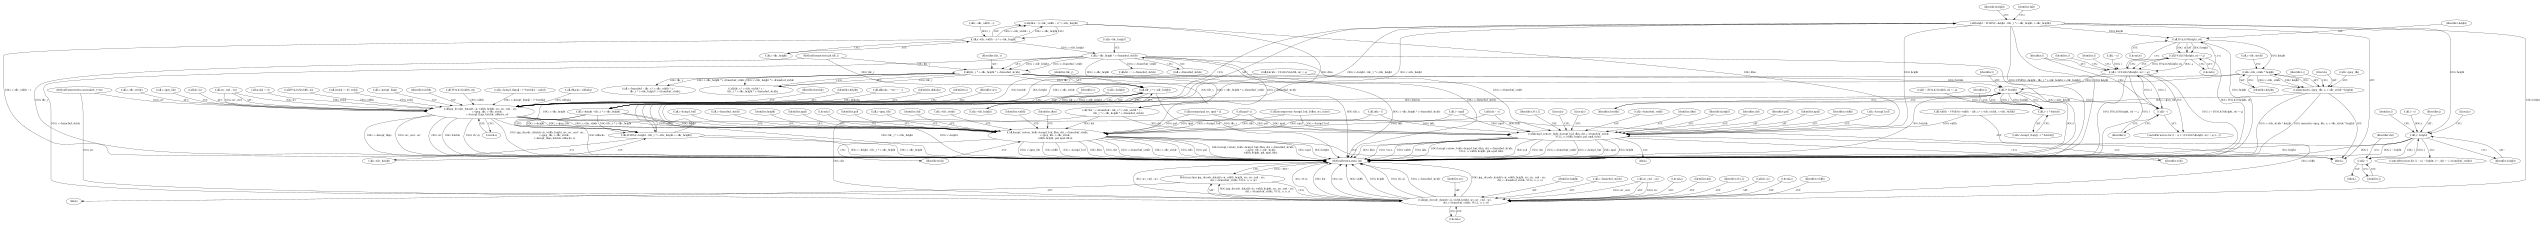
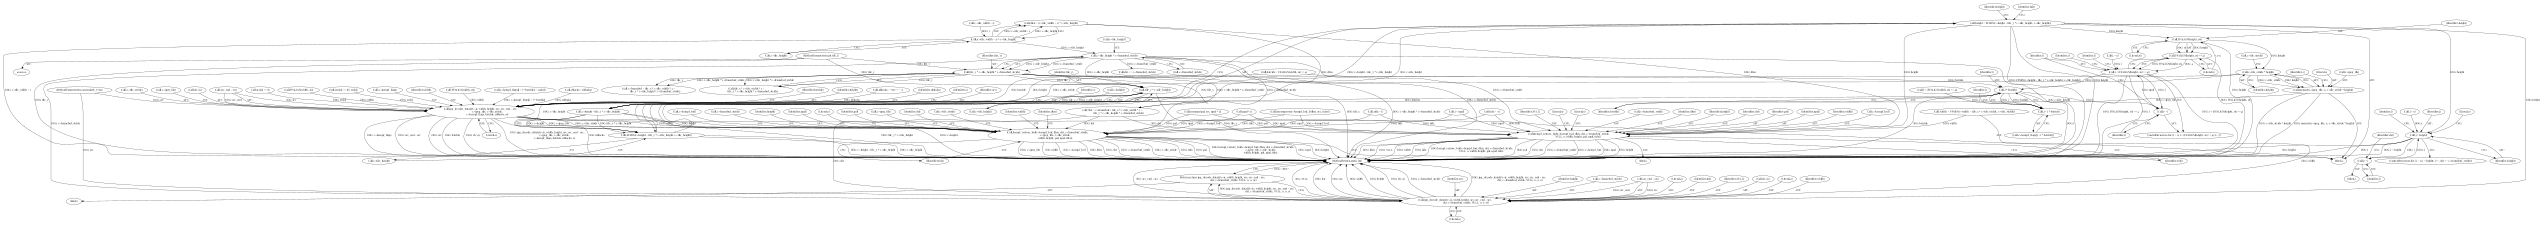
  digraph {
    fontname="Playfair Display"
    node [fontname="Playfair Display"]
    edge [fontname="Playfair Display"]
    n1 [label="(Call,height = FFMIN(c->height - tile_y * c->tile_height, c->tile_height))"]
    n2 [label="(Call,FFMIN(c->height - tile_y * c->tile_height, c->tile_height))"]
    n3 [label="(Call,j < height)"]
    n4 [label="(Call,jpg_decode_data(&c->jc, width, height, src, src_end - src,\n                               dst, c->framebuf_stride, NULL, 0, 0, 0))"]
    n5 [label="(Call,kempf_restore_buf(c->kempf_buf, dlen, dst, c->framebuf_stride,\n                          NULL, 0, width, height, pal, npal, tidx))"]
    n6 [label="(Call,FFALIGN(height, 16))"]
    n7 [label="(MethodReturn,static int)"]
    n8 [label="(Block,)"]
    n9 [label="(Call,c->tile_height)"]
    n10 [label="(Call,j++)"]
    n11 [label="(ControlStructure,for (j = 0; j < height; j++, dst += c->framebuf_stride))"]
    n12 [label="(Identifier,height)"]
    n13 [label="(Return,return jpg_decode_data(&c->jc, width, height, src, src_end - src,\n                               dst, c->framebuf_stride, NULL, 0, 0, 0);)"]
    n14 [label="(Literal,0)"]
    n15 [label="(Identifier,tidx)"]
    n16 [label="(Block,)"]
    n17 [label="(Call,FFALIGN(height, 16) >> 4)"]
    n18 [label="(Call,c->tile_stride * height)"]
    n19 [label="(Literal,16)"]
    n20 [label="(Call,c->height - tile_y * c->tile_height)"]
    n21 [label="(Call,tile_y * c->tile_height)"]
    n22 [label="(Call,c->tile_height)"]
    n23 [label="(Call,tile_y * c->tile_height * c->framebuf_stride)"]
    n24 [label="(Call,c->tile_height * c->framebuf_stride)"]
    n25 [label="(Call,c->framebuf + tile_x * c->tile_width * 3 +\n                   tile_y * c->tile_height * c->framebuf_stride)"]
    n26 [label="(Call,tile_x * c->tile_width * 3 +\n                   tile_y * c->tile_height * c->framebuf_stride)"]
    n27 [label="(Call,*dst = c->framebuf + tile_x * c->tile_width * 3 +\n                   tile_y * c->tile_height * c->framebuf_stride)"]
    n28 [label="(Call,kempf_restore_buf(c->kempf_buf, dlen, dst, c->framebuf_stride,\n                      c->jpeg_tile, c->tile_stride,\n                      width, height, pal, npal, tidx))"]
    n29 [label="(Call,dst += c->framebuf_stride)"]
    n30 [label="(Call,c->framebuf_stride)"]
    n31 [label="(MethodParameterIn,int tile_y)"]
+   1000100
    n33 [label="(Identifier,tidx)"]
    n34 [label="(Call,(c->tile_width + 1) * c->tile_height)"]
    n35 [label="(Call,c->tile_height)"]
    n36 [label="(Call,dlen = (c->tile_width + 1) * c->tile_height)"]
    n37 [label="(Block,)"]
    n38 [label="(Identifier,j)"]
    n39 [label="(Block,)"]
    n40 [label="(Call,i < (FFALIGN(height, 16) >> 4))"]
    n41 [label="(Literal,6)"]
    n42 [label="(Call,jpg_decode_data(&c->jc, width, height, src, src_end - src,\n                    c->jpeg_tile, c->tile_stride,\n                    c->kempf_flags, bstride, nblocks, 0))"]
    n43 [label="(Call,memset(c->jpeg_tile, 0, c->tile_stride * height))"]
    n44 [label="(Identifier,height)"]
    n45 [label="(Call,i++)"]
    n46 [label="(Call,i * bstride)"]
    n47 [label="(ControlStructure,for (i = 0; i < (FFALIGN(height, 16) >> 4); i++))"]
    n48 [label="(Identifier,i)"]
    n49 [label="(Call,j + i * bstride)"]
    n50 [label="(Identifier,bstride)"]
    n51 [label="(Call,c->kempf_flags[j + i * bstride])"]
    n52 [label="(Literal,0)"]
    n53 [label="(Call,cblocks > nblocks)"]
    n54 [label="(Identifier,i)"]
    n55 [label="(Identifier,c)"]
    n56 [label="(Identifier,pal)"]
    n57 [label="(Identifier,bstride)"]
    n58 [label="(Identifier,height)"]
    n59 [label="(Literal,0)"]
    n60 [label="(Identifier,npal)"]
    n61 [label="(Call,i = 9)"]
    n62 [label="(Identifier,src)"]
    n63 [label="(Identifier,pal)"]
    n64 [label="(Call,c->tile_width + 1)"]
    n65 [label="(Call,nblocks = *src++ + 1)"]
    n66 [label="(Literal,0)"]
    n67 [label="(Identifier,nblocks)"]
    n68 [label="(Call,c->jpeg_tile)"]
    n69 [label="(Call,c->tile_height)"]
    n70 [label="(Identifier,c)"]
    n71 [label="(Identifier,width)"]
    n72 [label="(Identifier,src)"]
    n73 [label="(Identifier,height)"]
    n74 [label="(Call,c->jpeg_tile)"]
    n75 [label="(Call,width  = FFMIN(c->width  - tile_x * c->tile_width,  c->tile_width))"]
    n76 [label="(Identifier,dst)"]
    n77 [label="(Call,tidx = i)"]
    n78 [label="(Call,c->kempf_buf)"]
    n79 [label="(Identifier,c)"]
    n80 [label="(Call,c->tile_stride)"]
    n81 [label="(Identifier,height)"]
    n82 [label="(Call,c->tile_stride)"]
    n83 [label="(Identifier,NULL)"]
    n84 [label="(Literal,0)"]
    n85 [label="(Call,c->jpeg_tile)"]
    n86 [label="(Call,&c->jc)"]
    n87 [label="(Literal,0)"]
    n88 [label="(Call,c->framebuf_stride)"]
    n89 [label="(Identifier,hdr)"]
    n90 [label="(Call,i < npal)"]
    n91 [label="(Identifier,i)"]
    n92 [label="(Identifier,width)"]
    n93 [label="(Call,c->height)"]
    n94 [label="(Call,src_end - src)"]
    n95 [label="(Call,src[0] << 8)"]
    n96 [label="(Call,c->framebuf_stride)"]
    n97 [label="(Call,src_end - src)"]
    n98 [label="(Identifier,dlen)"]
    n99 [label="(Call,bstride = FFALIGN(width, 16) >> 4)"]
    n100 [label="(Identifier,dst)"]
    n101 [label="(Identifier,c)"]
    n102 [label="(Identifier,dlen)"]
    n103 [label="(Call,tidx = -1)"]
    n104 [label="(Call,j = 0)"]
    n105 [label="(Call,memcpy(pal, src, npal * 3))"]
    n106 [label="(Call,FFALIGN(width, 16))"]
    n107 [label="(Literal,0)"]
    n108 [label="(Identifier,j)"]
    n109 [label="(Call,(src[0] << 8) | src[1])"]
    n110 [label="(Identifier,dst)"]
    n111 [label="(Call,c->tile_stride)"]
    n112 [label="(Identifier,height)"]
    n113 [label="(Identifier,j)"]
    n114 [label="(Call,c->kempf_flags)"]
    n115 [label="(Identifier,width)"]
    n116 [label="(MethodParameterIn,const uint8_t *src)"]
    n117 [label="(Call,c->kempf_buf)"]
    n118 [label="(Identifier,NULL)"]
    n119 [label="(Identifier,tile_y)"]
    n120 [label="(Call,c->framebuf_stride)"]
    n121 [label="(Call,FFALIGN(width, 16))"]
    n122 [label="(Call,&c->jc)"]
    n123 [label="(Call,j < (FFALIGN(width, 16) >> 4))"]
    n124 [label="(Literal,0)"]
    n125 [label="(Identifier,tile_y)"]
    n126 [label="(Call,npal * 3)"]
    n127 [label="(Identifier,dst)"]
    n128 [label="(Call,uncompress(c->kempf_buf, &dlen, src, zsize))"]
    n129 [label="(Identifier,height)"]
    n130 [label="(Call,c->kempf_flags[j + i * bstride] = coded)"]
    n131 [label="(Identifier,width)"]
    n132 [label="(Identifier,height)"]
    n133 [label="(Identifier,j)"]
    n134 [label="(Identifier,npal)"]
    n135 [label="(Identifier,i)"]
    n136 [label="(Literal,0)"]
    n1 -> n2 [label="CFG: "]
    n1 -> n3 [label="DDG: height"]
    n1 -> n4 [label="DDG: height"]
    n1 -> n5 [label="DDG: height"]
    n1 -> n6 [label="DDG: height"]
    n1 -> n7 [label="DDG: FFMIN(c->height - tile_y * c->tile_height, c->tile_height)"]
    n1 -> n7 [label="DDG: height"]
    n1 -> n8 [label="AST: "]
    n2 -> n1 [label="AST: "]
    n2 -> n1 [label="DDG: c->height - tile_y * c->tile_height"]
    n2 -> n1 [label="DDG: c->tile_height"]
    n2 -> n7 [label="DDG: c->height - tile_y * c->tile_height"]
    n2 -> n7 [label="DDG: c->tile_height"]
    n2 -> n9 [label="CFG: "]
    n3 -> n7 [label="DDG: height"]
    n3 -> n7 [label="DDG: j"]
    n3 -> n7 [label="DDG: j < height"]
    n3 -> n10 [label="DDG: j"]
    n3 -> n11 [label="AST: "]
    n3 -> n12 [label="CFG: "]
    n4 -> n7 [label="DDG: NULL"]
    n4 -> n7 [label="DDG: dst"]
    n4 -> n7 [label="DDG: src"]
    n4 -> n7 [label="DDG: width"]
    n4 -> n7 [label="DDG: height"]
    n4 -> n7 [label="DDG: &c->jc"]
    n4 -> n7 [label="DDG: c->framebuf_stride"]
    n4 -> n7 [label="DDG: jpg_decode_data(&c->jc, width, height, src, src_end - src,\n                               dst, c->framebuf_stride, NULL, 0, 0, 0)"]
    n4 -> n7 [label="DDG: src_end - src"]
    n4 -> n13 [label="AST: "]
    n4 -> n13 [label="DDG: jpg_decode_data(&c->jc, width, height, src, src_end - src,\n                               dst, c->framebuf_stride, NULL, 0, 0, 0)"]
    n4 -> n14 [label="CFG: "]
    n5 -> n7 [label="DDG: dst"]
    n5 -> n7 [label="DDG: c->framebuf_stride"]
    n5 -> n7 [label="DDG: c->kempf_buf"]
    n5 -> n7 [label="DDG: npal"]
    n5 -> n7 [label="DDG: height"]
    n5 -> n7 [label="DDG: dlen"]
    n5 -> n7 [label="DDG: NULL"]
    n5 -> n7 [label="DDG: width"]
    n5 -> n7 [label="DDG: tidx"]
    n5 -> n7 [label="DDG: kempf_restore_buf(c->kempf_buf, dlen, dst, c->framebuf_stride,\n                          NULL, 0, width, height, pal, npal, tidx)"]
    n5 -> n7 [label="DDG: pal"]
    n5 -> n15 [label="CFG: "]
    n5 -> n16 [label="AST: "]
    n6 -> n7 [label="DDG: height"]
    n6 -> n17 [label="AST: "]
    n6 -> n17 [label="DDG: height"]
    n6 -> n17 [label="DDG: 16"]
    n6 -> n18 [label="DDG: height"]
-   n6 -> n40 [label="CFG: "]
+   n6 -> n19 [label="CFG: "]
    n7 -> n13 [label="CFG: "]
    n9 -> n2 [label="AST: "]
    n10 -> n3 [label="DDG: j"]
    n10 -> n37 [label="AST: "]
    n10 -> n38 [label="CFG: "]
    n12 -> n3 [label="AST: "]
    n13 -> n4 [label="CFG: "]
    n13 -> n7 [label="DDG: <RET>"]
    n13 -> n39 [label="AST: "]
    n14 -> n4 [label="AST: "]
    n15 -> n5 [label="AST: "]
    n17 -> n7 [label="DDG: FFALIGN(height, 16)"]
    n17 -> n40 [label="AST: "]
    n17 -> n40 [label="DDG: FFALIGN(height, 16)"]
    n17 -> n40 [label="DDG: 4"]
    n17 -> n41 [label="CFG: "]
    n18 -> n42 [label="DDG: height"]
    n18 -> n42 [label="DDG: c->tile_stride"]
    n18 -> n43 [label="AST: "]
    n18 -> n43 [label="DDG: c->tile_stride"]
    n18 -> n43 [label="DDG: height"]
    n18 -> n44 [label="CFG: "]
    n19 -> n6 [label="AST: "]
    n20 -> n2 [label="AST: "]
    n20 -> n2 [label="DDG: c->height"]
    n20 -> n2 [label="DDG: tile_y * c->tile_height"]
    n20 -> n7 [label="DDG: tile_y * c->tile_height"]
    n20 -> n7 [label="DDG: c->height"]
    n20 -> n21 [label="CFG: "]
    n21 -> n2 [label="DDG: c->tile_height"]
    n21 -> n7 [label="DDG: tile_y"]
    n21 -> n20 [label="AST: "]
    n21 -> n20 [label="DDG: tile_y"]
    n21 -> n20 [label="DDG: c->tile_height"]
    n21 -> n22 [label="CFG: "]
    n22 -> n21 [label="AST: "]
    n23 -> n7 [label="DDG: c->tile_height * c->framebuf_stride"]
    n23 -> n7 [label="DDG: tile_y"]
    n23 -> n21 [label="DDG: tile_y"]
+   n23 -> n24 [label="CFG: "]
    n23 -> n25 [label="DDG: tile_y"]
    n23 -> n25 [label="DDG: c->tile_height * c->framebuf_stride"]
    n23 -> n26 [label="AST: "]
    n23 -> n26 [label="DDG: tile_y"]
    n23 -> n26 [label="DDG: c->tile_height * c->framebuf_stride"]
    n23 -> n27 [label="DDG: tile_y"]
    n23 -> n27 [label="DDG: c->tile_height * c->framebuf_stride"]
    n24 -> n4 [label="DDG: c->framebuf_stride"]
    n24 -> n5 [label="DDG: c->framebuf_stride"]
    n24 -> n7 [label="DDG: c->framebuf_stride"]
    n24 -> n7 [label="DDG: c->tile_height"]
    n24 -> n21 [label="DDG: c->tile_height"]
    n24 -> n23 [label="AST: "]
    n24 -> n23 [label="DDG: c->tile_height"]
    n24 -> n23 [label="DDG: c->framebuf_stride"]
    n24 -> n28 [label="DDG: c->framebuf_stride"]
    n24 -> n29 [label="DDG: c->framebuf_stride"]
    n24 -> n30 [label="CFG: "]
    n26 -> n23 [label="CFG: "]
    n27 -> n4 [label="DDG: dst"]
    n27 -> n5 [label="DDG: dst"]
    n27 -> n28 [label="DDG: dst"]
    n28 -> n7 [label="DDG: kempf_restore_buf(c->kempf_buf, dlen, dst, c->framebuf_stride,\n                      c->jpeg_tile, c->tile_stride,\n                      width, height, pal, npal, tidx)"]
    n28 -> n7 [label="DDG: npal"]
    n28 -> n7 [label="DDG: height"]
    n28 -> n7 [label="DDG: c->jpeg_tile"]
    n28 -> n7 [label="DDG: width"]
    n28 -> n7 [label="DDG: c->kempf_buf"]
    n28 -> n7 [label="DDG: dlen"]
    n28 -> n7 [label="DDG: dst"]
    n28 -> n7 [label="DDG: c->framebuf_stride"]
    n28 -> n7 [label="DDG: c->tile_stride"]
    n28 -> n7 [label="DDG: tidx"]
    n28 -> n7 [label="DDG: pal"]
    n28 -> n8 [label="AST: "]
    n28 -> n33 [label="CFG: "]
    n30 -> n24 [label="AST: "]
    n31 -> n7 [label="DDG: tile_y"]
    n31 -> n21 [label="DDG: tile_y"]
    n31 -> n23 [label="DDG: tile_y"]
+   n31 -> 1000100 [label="AST: "]
    n33 -> n28 [label="AST: "]
    n34 -> n7 [label="DDG: c->tile_width + 1"]
    n34 -> n24 [label="DDG: c->tile_height"]
    n34 -> n35 [label="CFG: "]
    n34 -> n36 [label="AST: "]
    n34 -> n36 [label="DDG: c->tile_width + 1"]
    n34 -> n36 [label="DDG: c->tile_height"]
    n35 -> n34 [label="AST: "]
    n36 -> n5 [label="DDG: dlen"]
    n36 -> n28 [label="DDG: dlen"]
    n36 -> n34 [label="CFG: "]
    n38 -> n10 [label="AST: "]
    n40 -> n7 [label="DDG: FFALIGN(height, 16) >> 4"]
    n40 -> n7 [label="DDG: i"]
    n40 -> n7 [label="DDG: i < (FFALIGN(height, 16) >> 4)"]
    n40 -> n17 [label="CFG: "]
    n40 -> n45 [label="DDG: i"]
    n40 -> n46 [label="DDG: i"]
    n40 -> n47 [label="AST: "]
    n41 -> n6 [label="CFG: "]
    n41 -> n17 [label="AST: "]
    n42 -> n7 [label="DDG: bstride"]
    n42 -> n7 [label="DDG: &c->jc"]
    n42 -> n7 [label="DDG: jpg_decode_data(&c->jc, width, height, src, src_end - src,\n                    c->jpeg_tile, c->tile_stride,\n                    c->kempf_flags, bstride, nblocks, 0)"]
    n42 -> n7 [label="DDG: nblocks"]
    n42 -> n7 [label="DDG: c->kempf_flags"]
    n42 -> n7 [label="DDG: src_end - src"]
    n42 -> n7 [label="DDG: src"]
    n42 -> n8 [label="AST: "]
    n42 -> n28 [label="DDG: c->jpeg_tile"]
    n42 -> n28 [label="DDG: c->tile_stride"]
    n42 -> n28 [label="DDG: width"]
    n42 -> n28 [label="DDG: height"]
    n42 -> n52 [label="CFG: "]
    n43 -> n7 [label="DDG: c->tile_stride * height"]
    n43 -> n7 [label="DDG: memset(c->jpeg_tile, 0, c->tile_stride * height)"]
    n43 -> n8 [label="AST: "]
    n43 -> n18 [label="CFG: "]
    n43 -> n42 [label="DDG: c->jpeg_tile"]
    n44 -> n18 [label="AST: "]
-   n45 -> n40 [label="DDG: i"]
+   n45 -> n40 [label="DDG: npal"]
    n45 -> n47 [label="AST: "]
    n45 -> n48 [label="CFG: "]
    n46 -> n7 [label="DDG: bstride"]
    n46 -> n7 [label="DDG: i"]
    n46 -> n42 [label="DDG: bstride"]
    n46 -> n45 [label="DDG: i"]
    n46 -> n49 [label="AST: "]
    n46 -> n49 [label="DDG: i"]
    n46 -> n49 [label="DDG: bstride"]
    n46 -> n50 [label="CFG: "]
    n48 -> n45 [label="AST: "]
    n49 -> n46 [label="CFG: "]
    n49 -> n51 [label="AST: "]
    n50 -> n46 [label="AST: "]
    n51 -> n49 [label="CFG: "]
    n52 -> n42 [label="AST: "]
    n53 -> n42 [label="DDG: nblocks"]
    n54 -> n46 [label="AST: "]
    n55 -> n43 [label="CFG: "]
    n56 -> n5 [label="AST: "]
    n57 -> n42 [label="AST: "]
    n58 -> n42 [label="AST: "]
    n59 -> n3 [label="CFG: "]
    n60 -> n5 [label="AST: "]
    n61 -> n40 [label="DDG: i"]
    n62 -> n4 [label="AST: "]
    n63 -> n28 [label="AST: "]
    n64 -> n34 [label="DDG: j"]
    n65 -> n42 [label="DDG: nblocks"]
    n66 -> n43 [label="AST: "]
    n67 -> n42 [label="AST: "]
    n68 -> n43 [label="AST: "]
    n69 -> n24 [label="AST: "]
    n70 -> n42 [label="CFG: "]
    n71 -> n5 [label="AST: "]
    n72 -> n42 [label="AST: "]
    n73 -> n1 [label="AST: "]
    n74 -> n28 [label="AST: "]
    n75 -> n4 [label="DDG: width"]
    n75 -> n5 [label="DDG: width"]
    n76 -> n28 [label="AST: "]
    n77 -> n5 [label="DDG: tidx"]
    n77 -> n28 [label="DDG: tidx"]
    n78 -> n5 [label="AST: "]
    n79 -> n40 [label="CFG: "]
    n80 -> n42 [label="AST: "]
    n81 -> n4 [label="AST: "]
    n82 -> n28 [label="AST: "]
    n83 -> n5 [label="AST: "]
    n84 -> n5 [label="CFG: "]
    n85 -> n42 [label="AST: "]
    n86 -> n42 [label="AST: "]
    n87 -> n5 [label="AST: "]
    n88 -> n4 [label="AST: "]
    n89 -> n1 [label="CFG: "]
    n90 -> n5 [label="DDG: npal"]
    n90 -> n28 [label="DDG: npal"]
    n91 -> n3 [label="CFG: "]
    n92 -> n28 [label="AST: "]
    n93 -> n20 [label="AST: "]
    n94 -> n42 [label="AST: "]
    n94 -> n42 [label="DDG: src"]
    n94 -> n42 [label="DDG: src_end"]
    n95 -> n42 [label="DDG: src[0]"]
    n96 -> n5 [label="AST: "]
    n97 -> n4 [label="AST: "]
    n97 -> n4 [label="DDG: src"]
    n97 -> n4 [label="DDG: src_end"]
    n98 -> n28 [label="AST: "]
    n99 -> n42 [label="DDG: bstride"]
    n99 -> n46 [label="DDG: bstride"]
    n100 -> n10 [label="CFG: "]
    n101 -> n20 [label="CFG: "]
    n102 -> n5 [label="AST: "]
    n103 -> n5 [label="DDG: tidx"]
    n103 -> n28 [label="DDG: tidx"]
    n104 -> n3 [label="DDG: j"]
    n105 -> n5 [label="DDG: pal"]
    n105 -> n28 [label="DDG: pal"]
    n106 -> n42 [label="DDG: width"]
    n107 -> n4 [label="AST: "]
    n108 -> n40 [label="CFG: "]
    n109 -> n42 [label="DDG: src[1]"]
    n110 -> n4 [label="AST: "]
    n111 -> n18 [label="AST: "]
    n112 -> n5 [label="AST: "]
    n113 -> n3 [label="AST: "]
    n114 -> n42 [label="AST: "]
    n115 -> n42 [label="AST: "]
    n116 -> n4 [label="DDG: src"]
    n116 -> n42 [label="DDG: src"]
    n117 -> n28 [label="AST: "]
    n118 -> n4 [label="AST: "]
    n119 -> n23 [label="AST: "]
    n120 -> n28 [label="AST: "]
    n121 -> n42 [label="DDG: width"]
    n122 -> n4 [label="AST: "]
    n123 -> n49 [label="DDG: j"]
    n124 -> n4 [label="AST: "]
    n125 -> n21 [label="AST: "]
    n126 -> n5 [label="DDG: npal"]
    n126 -> n28 [label="DDG: npal"]
    n127 -> n5 [label="AST: "]
    n128 -> n5 [label="DDG: c->kempf_buf"]
    n128 -> n28 [label="DDG: c->kempf_buf"]
    n129 -> n6 [label="AST: "]
    n130 -> n42 [label="DDG: c->kempf_flags[j + i * bstride]"]
    n131 -> n4 [label="AST: "]
    n132 -> n28 [label="AST: "]
    n133 -> n49 [label="AST: "]
    n134 -> n28 [label="AST: "]
    n135 -> n40 [label="AST: "]
    n135 -> n45 [label="CFG: "]
    n136 -> n28 [label="CFG: "]
  }
